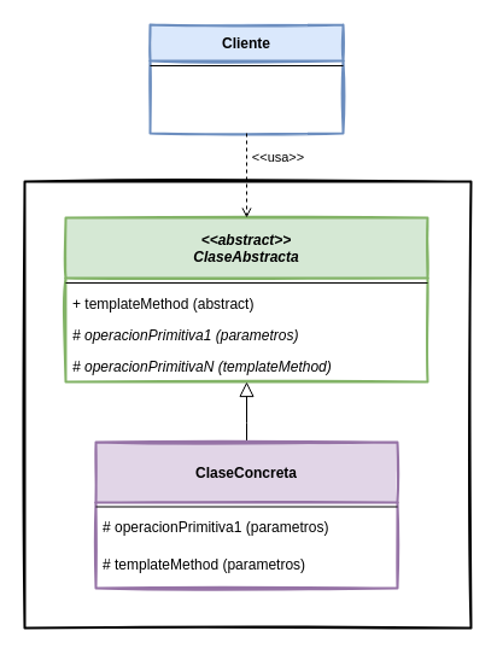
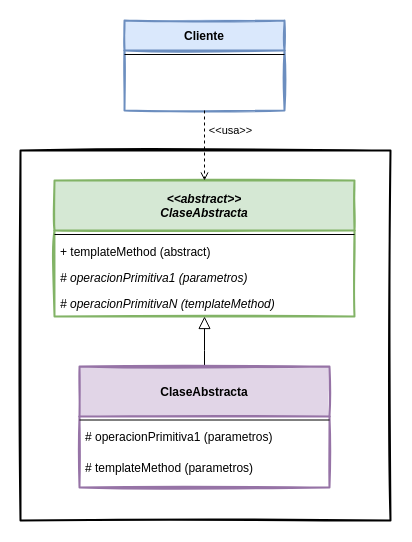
  <mxCell id="0" />
  <mxCell id="1" parent="0" />
  <mxCell id="2" value="" style="rounded=0;whiteSpace=wrap;html=1;sketch=1;fillStyle=solid;startSize=30;strokeWidth=2;" parent="1" vertex="1"><mxGeometry x="20" y="150" width="370" height="370" as="geometry" /></mxCell>
  <mxCell id="3" value="Cliente" style="swimlane;fontStyle=1;align=center;verticalAlign=middle;childLayout=stackLayout;horizontal=1;startSize=30;horizontalStack=0;resizeParent=1;resizeLast=0;collapsible=1;marginBottom=0;rounded=0;shadow=0;strokeWidth=2;strokeColor=#6c8ebf;fillColor=#dae8fc;swimlaneFillColor=rgba(255, 255, 255, 1);sketch=1;fillStyle=solid;" parent="1" vertex="1"><mxGeometry x="124" y="20" width="160" height="90" as="geometry"><mxRectangle x="550" y="140" width="160" height="26" as="alternateBounds" /></mxGeometry></mxCell>
  <mxCell id="4" value="" style="line;html=1;strokeWidth=1;align=left;verticalAlign=middle;spacingTop=-1;spacingLeft=3;spacingRight=3;rotatable=0;labelPosition=right;points=[];portConstraint=eastwest;" parent="3" vertex="1"><mxGeometry y="30" width="160" height="8" as="geometry" /></mxCell>
  <mxCell id="5" value="&lt;&lt;abstract&gt;&gt;&#10;ClaseAbstracta" style="swimlane;fontStyle=3;align=center;verticalAlign=middle;childLayout=stackLayout;horizontal=1;startSize=50;horizontalStack=0;resizeParent=1;resizeLast=0;collapsible=1;marginBottom=0;rounded=0;shadow=0;strokeWidth=2;strokeColor=#82b366;fillColor=#d5e8d4;swimlaneFillColor=rgba(255, 255, 255, 1);sketch=1;fillStyle=solid;" parent="1" vertex="1"><mxGeometry x="54" y="180" width="300" height="136" as="geometry"><mxRectangle x="340" y="380" width="170" height="26" as="alternateBounds" /></mxGeometry></mxCell>
  <mxCell id="6" value="" style="line;html=1;strokeWidth=1;align=left;verticalAlign=middle;spacingTop=-1;spacingLeft=3;spacingRight=3;rotatable=0;labelPosition=right;points=[];portConstraint=eastwest;" parent="5" vertex="1"><mxGeometry y="50" width="300" height="8" as="geometry" /></mxCell>
  <mxCell id="7" value="+ templateMethod (abstract)" style="text;strokeColor=none;fillColor=none;align=left;verticalAlign=top;spacingLeft=4;spacingRight=4;overflow=hidden;rotatable=0;points=[[0,0.5],[1,0.5]];portConstraint=eastwest;rounded=1;sketch=1;fillStyle=solid;startSize=30;" parent="5" vertex="1"><mxGeometry y="58" width="300" height="26" as="geometry" /></mxCell>
  <mxCell id="8" value="# operacionPrimitiva1 (parametros)" style="text;strokeColor=none;fillColor=none;align=left;verticalAlign=top;spacingLeft=4;spacingRight=4;overflow=hidden;rotatable=0;points=[[0,0.5],[1,0.5]];portConstraint=eastwest;rounded=1;sketch=1;fillStyle=solid;startSize=30;fontStyle=2" parent="5" vertex="1"><mxGeometry y="84" width="300" height="26" as="geometry" /></mxCell>
  <mxCell id="9" value="# operacionPrimitivaN (templateMethod)" style="text;strokeColor=none;fillColor=none;align=left;verticalAlign=top;spacingLeft=4;spacingRight=4;overflow=hidden;rotatable=0;points=[[0,0.5],[1,0.5]];portConstraint=eastwest;rounded=1;sketch=1;fillStyle=solid;startSize=30;fontStyle=2" parent="5" vertex="1"><mxGeometry y="110" width="300" height="26" as="geometry" /></mxCell>
  <mxCell id="10" value="" style="endArrow=block;endSize=10;endFill=0;shadow=0;strokeWidth=1;rounded=0;edgeStyle=elbowEdgeStyle;elbow=vertical;entryX=0.5;entryY=1;entryDx=0;entryDy=0;exitX=0.5;exitY=0;exitDx=0;exitDy=0;" parent="1" source="11" target="5" edge="1"><mxGeometry width="160" relative="1" as="geometry"><mxPoint x="56" y="420" as="sourcePoint" /><mxPoint x="196" y="340" as="targetPoint" /><Array as="points"><mxPoint x="139" y="350" /></Array></mxGeometry></mxCell>
- <mxCell id="11" value="ClaseConcreta" style="swimlane;fontStyle=1;align=center;verticalAlign=middle;childLayout=stackLayout;horizontal=1;startSize=50;horizontalStack=0;resizeParent=1;resizeLast=0;collapsible=1;marginBottom=0;rounded=0;shadow=0;strokeWidth=2;strokeColor=#9673a6;fillColor=#e1d5e7;swimlaneFillColor=rgba(255, 255, 255, 1);sketch=1;fillStyle=solid;" parent="1" vertex="1"><mxGeometry x="79" y="366" width="250" height="121" as="geometry"><mxRectangle x="340" y="380" width="170" height="26" as="alternateBounds" /></mxGeometry></mxCell>
+ <mxCell id="11" value="ClaseAbstracta" style="swimlane;fontStyle=1;align=center;verticalAlign=middle;childLayout=stackLayout;horizontal=1;startSize=50;horizontalStack=0;resizeParent=1;resizeLast=0;collapsible=1;marginBottom=0;rounded=0;shadow=0;strokeWidth=2;strokeColor=#9673a6;fillColor=#e1d5e7;swimlaneFillColor=rgba(255, 255, 255, 1);sketch=1;fillStyle=solid;" parent="1" vertex="1"><mxGeometry x="79" y="366" width="250" height="121" as="geometry"><mxRectangle x="340" y="380" width="170" height="26" as="alternateBounds" /></mxGeometry></mxCell>
  <mxCell id="12" value="" style="line;html=1;strokeWidth=1;align=left;verticalAlign=middle;spacingTop=-1;spacingLeft=3;spacingRight=3;rotatable=0;labelPosition=right;points=[];portConstraint=eastwest;" parent="11" vertex="1"><mxGeometry y="50" width="250" height="7" as="geometry" /></mxCell>
  <mxCell id="13" value="# operacionPrimitiva1 (parametros)" style="text;strokeColor=none;fillColor=none;align=left;verticalAlign=top;spacingLeft=4;spacingRight=4;overflow=hidden;rotatable=0;points=[[0,0.5],[1,0.5]];portConstraint=eastwest;rounded=1;sketch=1;fillStyle=solid;startSize=30;" parent="11" vertex="1"><mxGeometry y="57" width="250" height="31" as="geometry" /></mxCell>
  <mxCell id="14" value="# templateMethod (parametros)" style="text;strokeColor=none;fillColor=none;align=left;verticalAlign=top;spacingLeft=4;spacingRight=4;overflow=hidden;rotatable=0;points=[[0,0.5],[1,0.5]];portConstraint=eastwest;rounded=1;sketch=1;fillStyle=solid;startSize=30;" parent="11" vertex="1"><mxGeometry y="88" width="250" height="31" as="geometry" /></mxCell>
  <mxCell id="15" value="&amp;lt;&amp;lt;usa&amp;gt;&amp;gt;" style="edgeStyle=orthogonalEdgeStyle;rounded=0;orthogonalLoop=1;jettySize=auto;html=1;startSize=30;dashed=1;endFill=0;endArrow=open;exitX=0.5;exitY=1;exitDx=0;exitDy=0;entryX=0.5;entryY=0;entryDx=0;entryDy=0;" parent="1" source="3" target="5" edge="1"><mxGeometry x="-0.429" y="26" relative="1" as="geometry"><mxPoint x="214" y="230" as="sourcePoint" /><mxPoint x="204" y="150" as="targetPoint" /><mxPoint as="offset" /></mxGeometry></mxCell>
